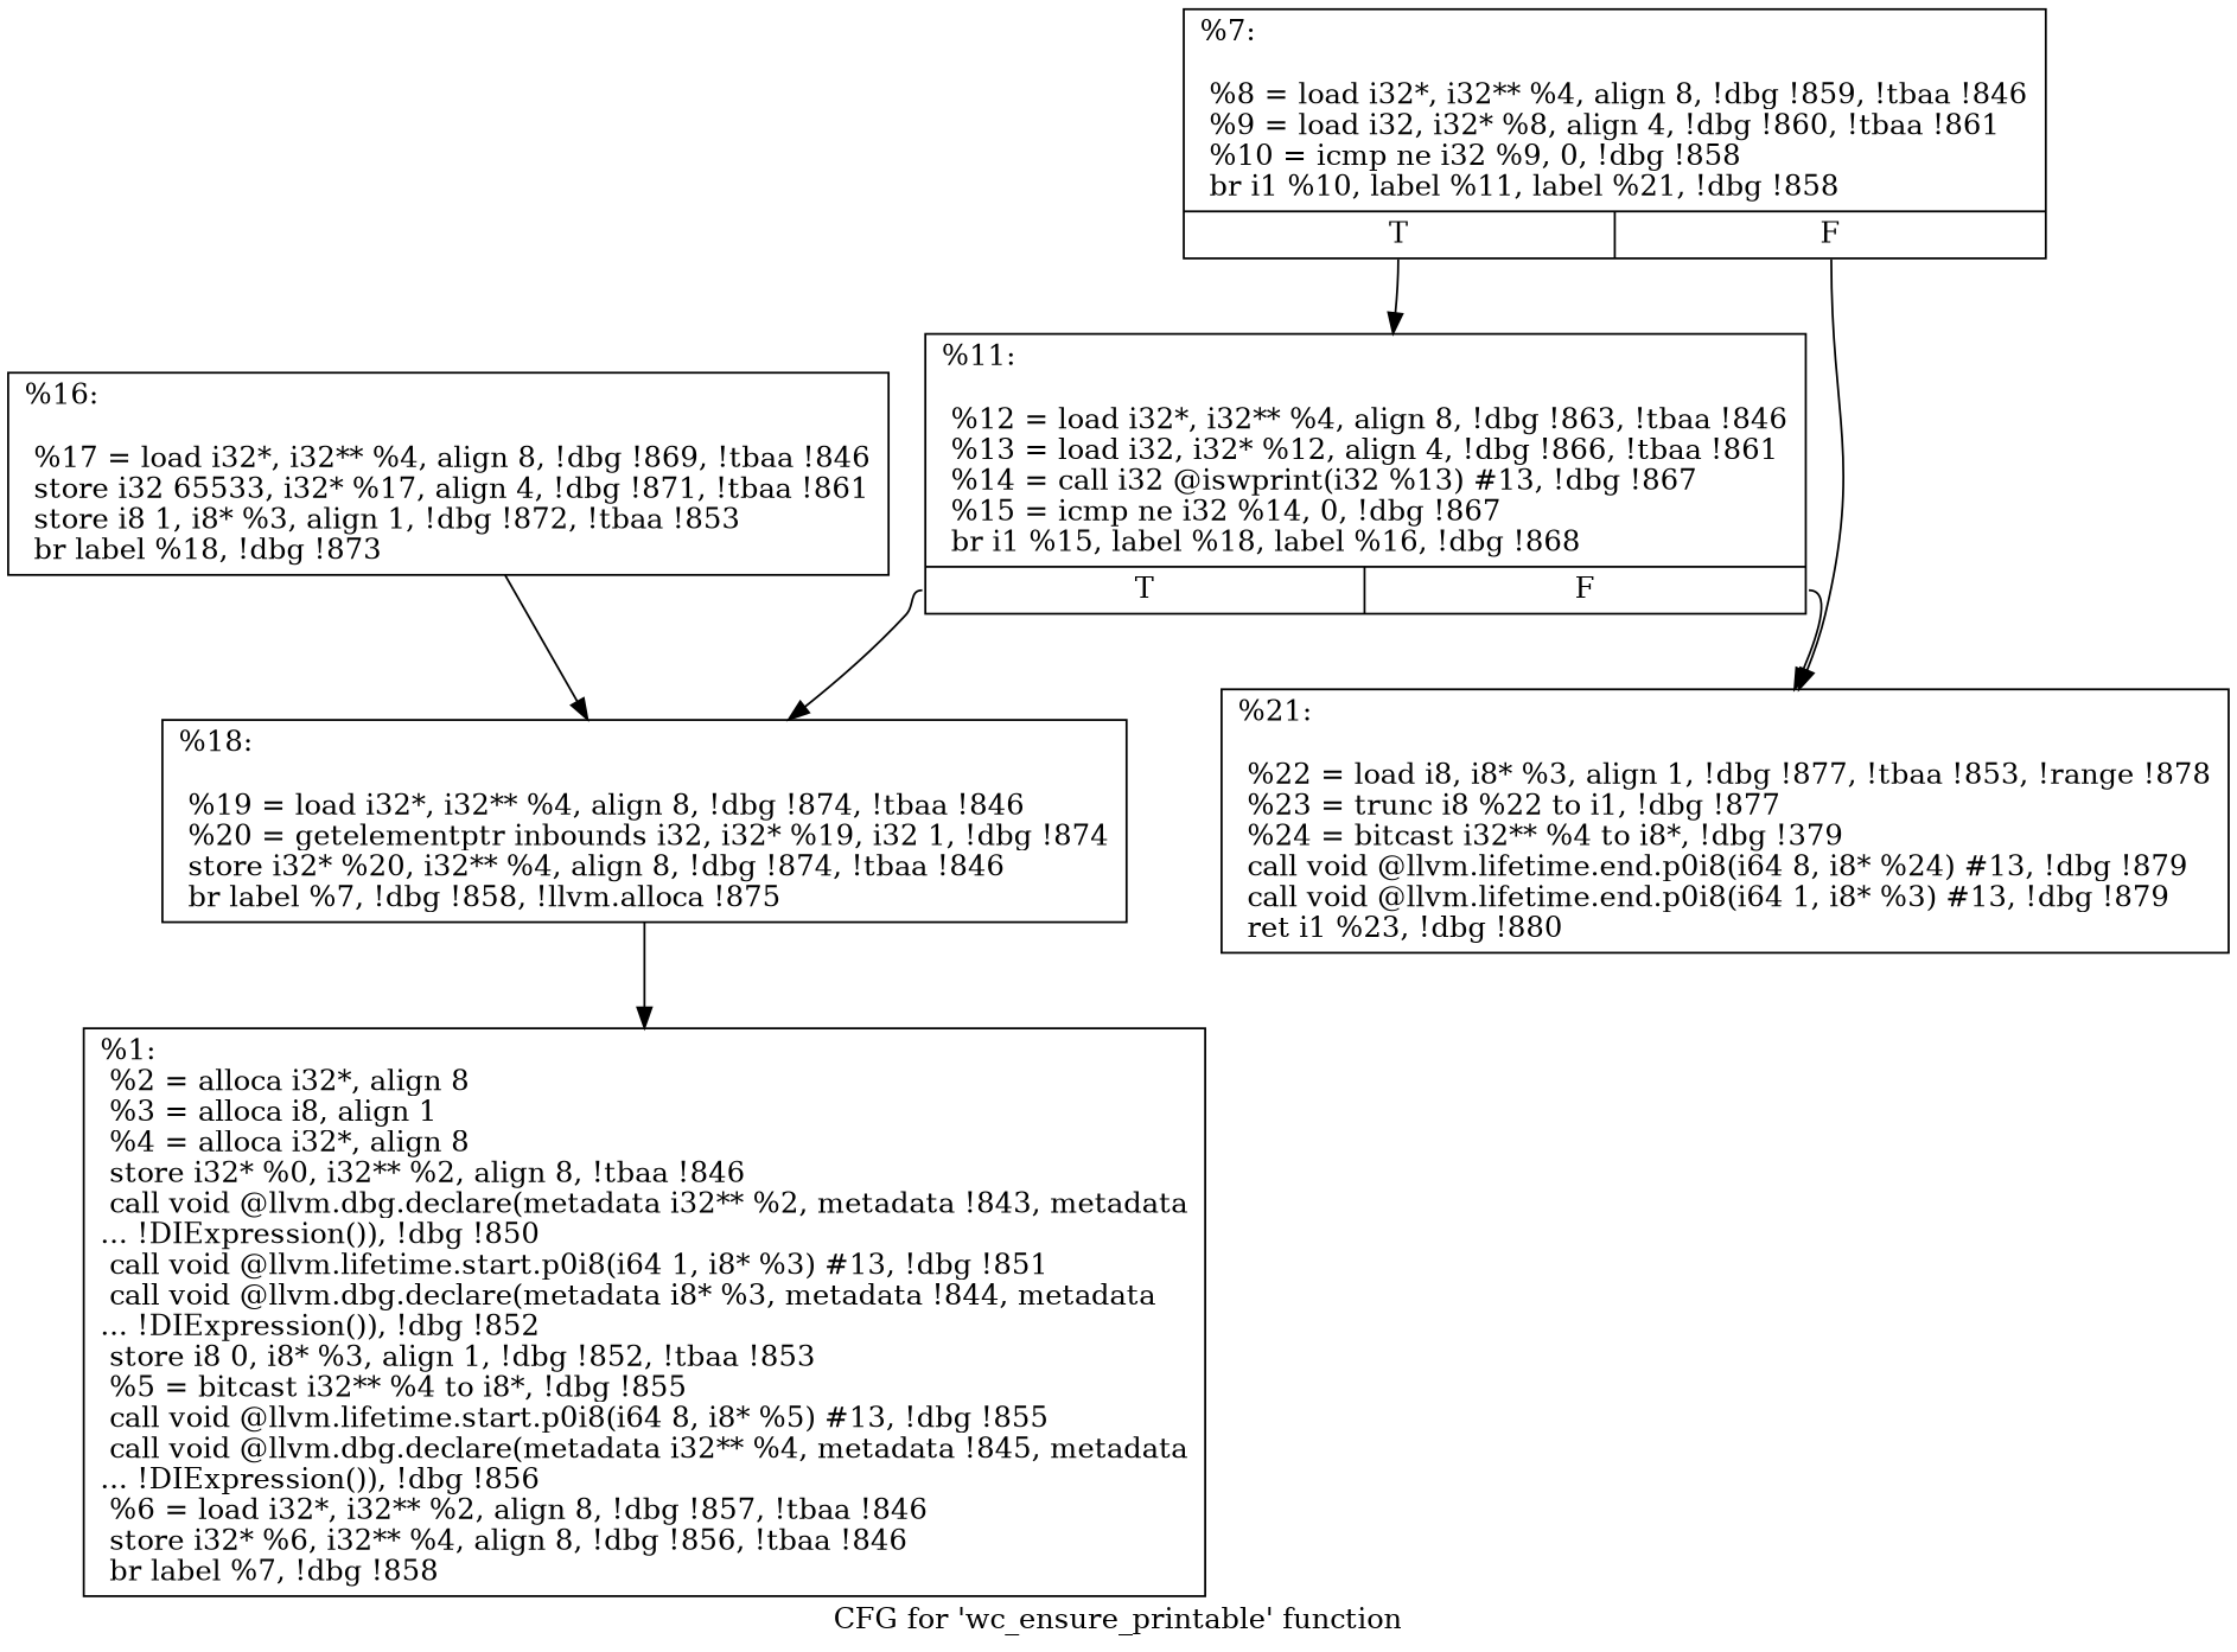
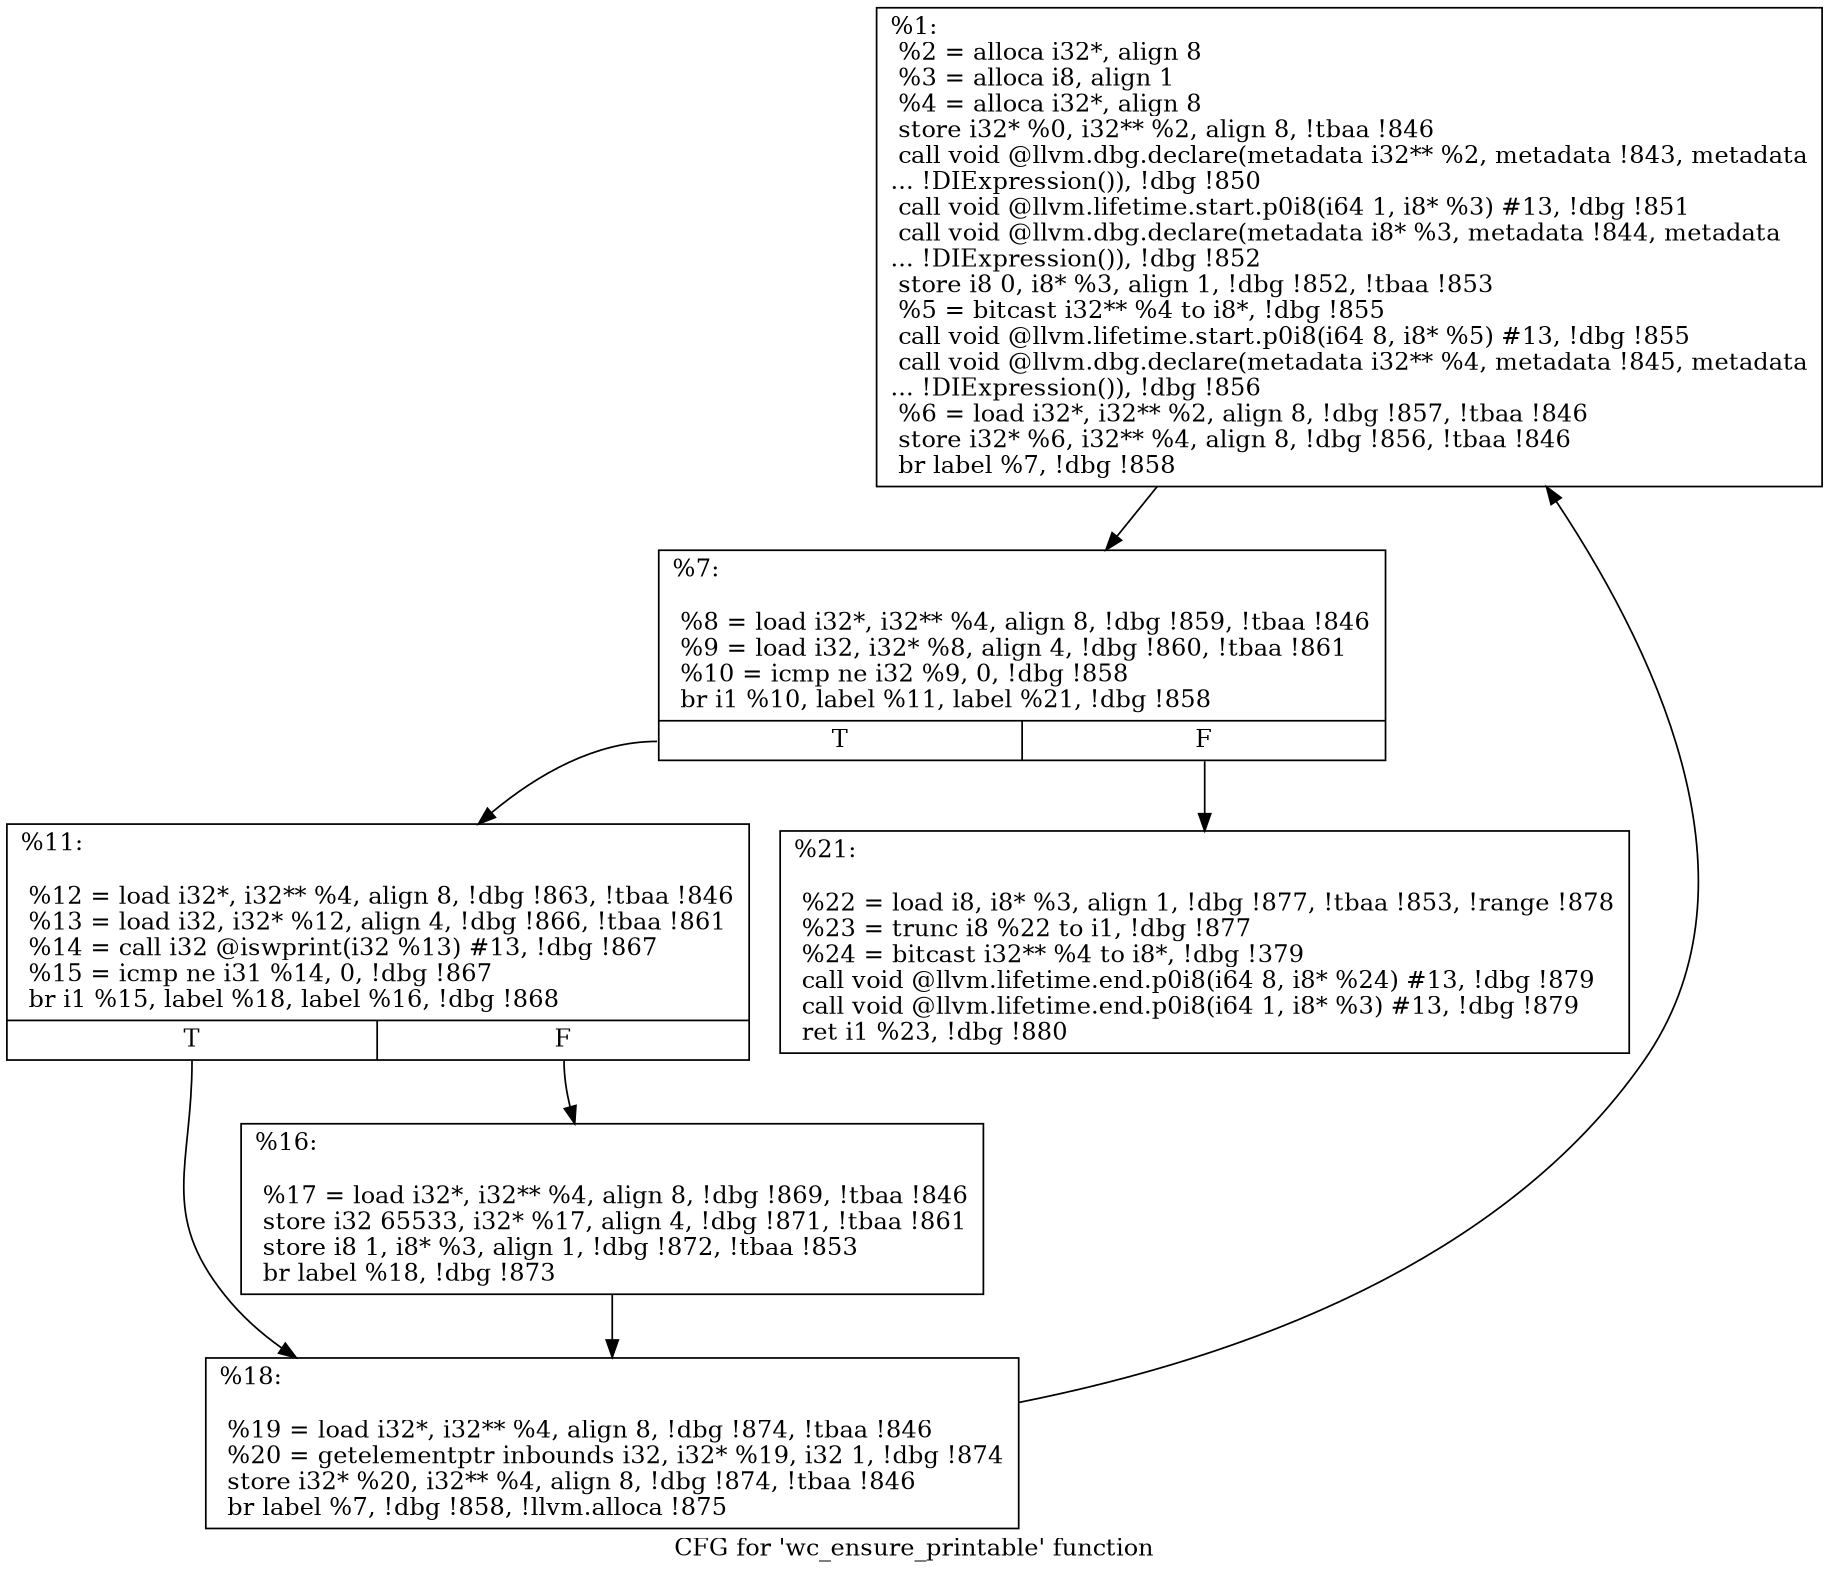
  digraph {
    label="CFG for 'wc_ensure_printable' function"
    node [shape=record]
    n1 [label="{%1:\l  %2 = alloca i32*, align 8\l  %3 = alloca i8, align 1\l  %4 = alloca i32*, align 8\l  store i32* %0, i32** %2, align 8, !tbaa !846\l  call void @llvm.dbg.declare(metadata i32** %2, metadata !843, metadata\l... !DIExpression()), !dbg !850\l  call void @llvm.lifetime.start.p0i8(i64 1, i8* %3) #13, !dbg !851\l  call void @llvm.dbg.declare(metadata i8* %3, metadata !844, metadata\l... !DIExpression()), !dbg !852\l  store i8 0, i8* %3, align 1, !dbg !852, !tbaa !853\l  %5 = bitcast i32** %4 to i8*, !dbg !855\l  call void @llvm.lifetime.start.p0i8(i64 8, i8* %5) #13, !dbg !855\l  call void @llvm.dbg.declare(metadata i32** %4, metadata !845, metadata\l... !DIExpression()), !dbg !856\l  %6 = load i32*, i32** %2, align 8, !dbg !857, !tbaa !846\l  store i32* %6, i32** %4, align 8, !dbg !856, !tbaa !846\l  br label %7, !dbg !858\l}"]
    n2 [label="{%7:\l\l  %8 = load i32*, i32** %4, align 8, !dbg !859, !tbaa !846\l  %9 = load i32, i32* %8, align 4, !dbg !860, !tbaa !861\l  %10 = icmp ne i32 %9, 0, !dbg !858\l  br i1 %10, label %11, label %21, !dbg !858\l|{<s0>T|<s1>F}}"]
-   n3 [label="{%11:\l\l  %12 = load i32*, i32** %4, align 8, !dbg !863, !tbaa !846\l  %13 = load i32, i32* %12, align 4, !dbg !866, !tbaa !861\l  %14 = call i32 @iswprint(i32 %13) #13, !dbg !867\l  %15 = icmp ne i32 %14, 0, !dbg !867\l  br i1 %15, label %18, label %16, !dbg !868\l|{<s0>T|<s1>F}}"]
+   n3 [label="{%11:\l\l  %12 = load i32*, i32** %4, align 8, !dbg !863, !tbaa !846\l  %13 = load i32, i32* %12, align 4, !dbg !866, !tbaa !861\l  %14 = call i32 @iswprint(i32 %13) #13, !dbg !867\l  %15 = icmp ne i31 %14, 0, !dbg !867\l  br i1 %15, label %18, label %16, !dbg !868\l|{<s0>T|<s1>F}}"]
    n4 [label="{%21:\l\l  %22 = load i8, i8* %3, align 1, !dbg !877, !tbaa !853, !range !878\l  %23 = trunc i8 %22 to i1, !dbg !877\l  %24 = bitcast i32** %4 to i8*, !dbg !379\l  call void @llvm.lifetime.end.p0i8(i64 8, i8* %24) #13, !dbg !879\l  call void @llvm.lifetime.end.p0i8(i64 1, i8* %3) #13, !dbg !879\l  ret i1 %23, !dbg !880\l}"]
    n5 [label="{%18:\l\l  %19 = load i32*, i32** %4, align 8, !dbg !874, !tbaa !846\l  %20 = getelementptr inbounds i32, i32* %19, i32 1, !dbg !874\l  store i32* %20, i32** %4, align 8, !dbg !874, !tbaa !846\l  br label %7, !dbg !858, !llvm.alloca !875\l}"]
    n6 [label="{%16:\l\l  %17 = load i32*, i32** %4, align 8, !dbg !869, !tbaa !846\l  store i32 65533, i32* %17, align 4, !dbg !871, !tbaa !861\l  store i8 1, i8* %3, align 1, !dbg !872, !tbaa !853\l  br label %18, !dbg !873\l}"]
+   n1 -> n2
    n2 -> n3 [tailport=s0]
    n2 -> n4 [tailport=s1]
    n3 -> n5 [tailport=s0]
-   n3 -> n4 [tailport=s1]
+   n3 -> n6 [tailport=s1]
    n5 -> n1
    n6 -> n5
  }
